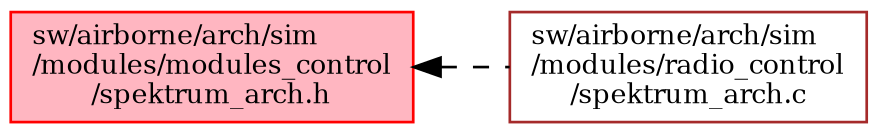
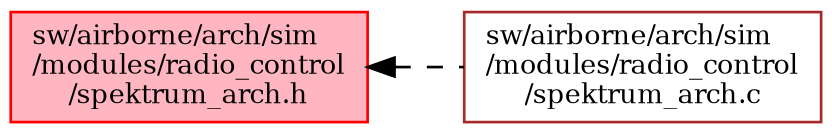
  digraph {
    rankdir=LR
    fontname="DejaVu Serif"
    node [fontname="DejaVu Serif" fontsize=10 shape=record style=filled]
-   n1 [color=red fillcolor=lightpink fontcolor=black height=0.2 label="sw/airborne/arch/sim\l/modules/modules_control\l/spektrum_arch.h" width=0.4]
+   n1 [color=red fillcolor=lightpink fontcolor=black height=0.2 label="sw/airborne/arch/sim\l/modules/radio_control\l/spektrum_arch.h" width=0.4]
    n2 [color=brown fillcolor=white height=0.2 label="sw/airborne/arch/sim\l/modules/radio_control\l/spektrum_arch.c" width=0.4]
    n1 -> n2 [color=black dir=back fontname="DejaVu Serif" fontsize=10 labelfontname=FreeSans labelfontsize=10 style=dashed]
  }
